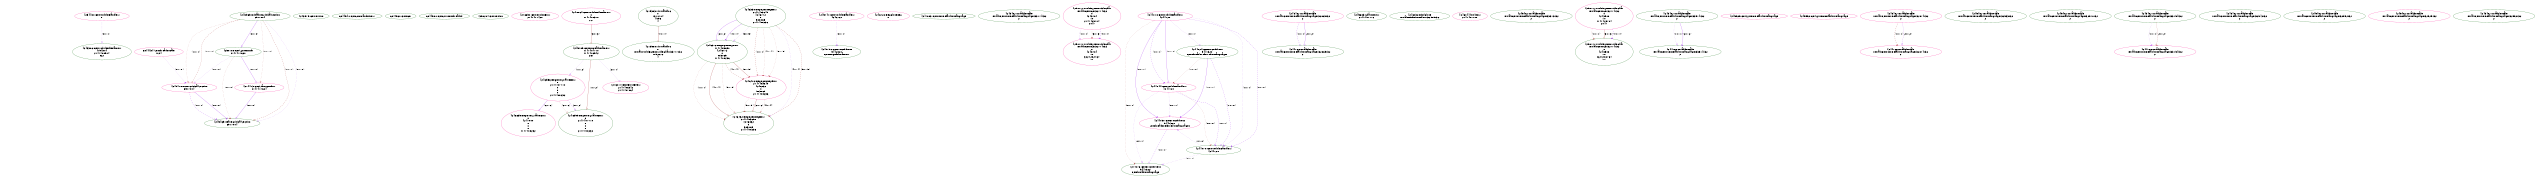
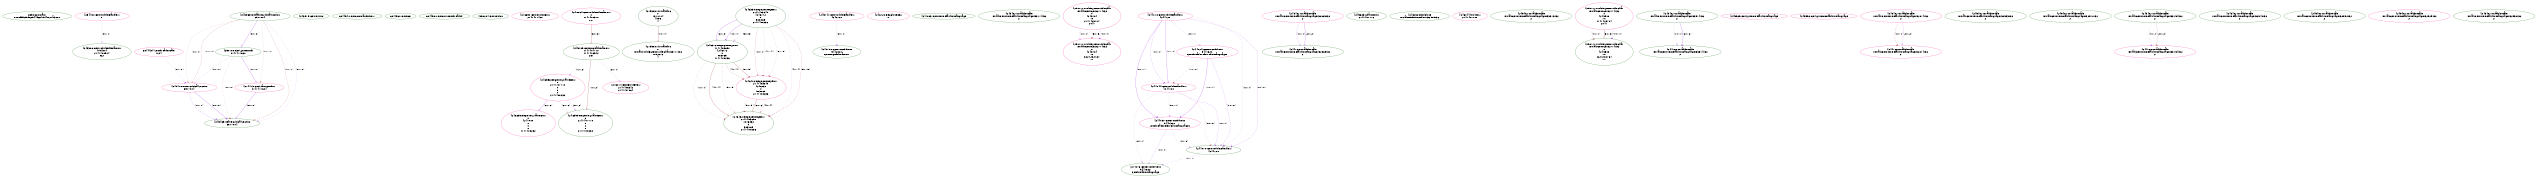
  digraph {
    node [color=darkgreen]
    edge [arrowhead=tee color=purple style=dotted]
+   n1 [label="6850628.main\n0008fdfc59d62544fccd754b827a3800"]
    n2 [color=deeppink label="4254480.GetModuleHandleW\n0"]
    n3 [label="4243306.GetModuleFileNameW\n4194304\n2147408904\n522"]
    n4 [color=deeppink label="6844434.SetThreadLocale\n1024"]
    n5 [color=deeppink label="4245418.EnterCriticalSection\n6917004"]
    n6 [label="4243965.InitializeCriticalSection\n6917004"]
    n7 [label="4250188.GetSystemInfo\n2147417660"]
    n8 [color=deeppink label="4214413.GetStartupInfoW\n2147417624"]
    n9 [label="4245469.LeaveCriticalSection\n6917004"]
    n10 [label="4243979.GetVersion\n"]
    n11 [label="6844540.GetCommandLineW\n"]
    n12 [label="6844560.GetACP\n"]
    n13 [label="6844580.GetCurrentThreadId\n"]
    n14 [label="4250204.GetVersion\n"]
    n15 [color=deeppink label="4276690.GetVersionExW\n2147417420"]
    n16 [color=deeppink label="4248064.GetModuleFileNameW\n0\n2147408370\n261"]
    n17 [label="4245785.GetLongPathNameW\n2147407710\n2147406542\n261"]
    n18 [color=deeppink label="4246556.RegQueryValueExW\n0\n2147407710\n0\n0\n0\n2147408232"]
    n19 [label="4246599.RegQueryValueExW\n0\n2147407710\n0\n0\n0\n2147408232"]
    n20 [color=deeppink label="4246014.FindFirstFileW\n2147406542\n2147407064"]
    n21 [label="4215383.VirtualAlloc\n0\n1310704\n4096\n4"]
    n22 [label="4215588.VirtualAlloc\n0\nretval_MultiByteToWideChar_33777_32\n1052672\n4"]
    n23 [label="4246338.RegOpenKeyExW\n2147483649\n4246772\n0\n983065\n2147408236"]
    n24 [label="4246372.RegOpenKeyExW\n2147483650\n4246772\n0\n983065\n2147408236"]
    n25 [color=deeppink label="4246402.RegOpenKeyExW\n2147483649\n4246832\n0\n983065\n2147408236"]
    n26 [label="4246432.RegOpenKeyExW\n2147483650\n4246832\n0\n983065\n2147408236"]
    n27 [color=deeppink label="4245741.GetModuleHandleW\n4246160"]
    n28 [label="4245758.GetProcAddress\n9441320\nGetLongPathNameW"]
    n29 [color=deeppink label="4246635.RegQueryValueExW\n0\n4247000\n0\n0\n0\n2147408232"]
    n30 [color=deeppink label="4246722.RegCloseKey\n0"]
    n31 [label="4247883.GetUserDefaultUILanguage\n"]
    n32 [label="4245487.IsValidLocale\nretval_GetUserDefaultUILanguage_33174_32\n2"]
    n33 [color=deeppink label="4250171.MultiByteToWideChar\nretval_GetACP_32774_32\n0\n4243784\n10\n2147403704\n2047"]
    n34 [color=deeppink label="4250171.MultiByteToWideChar\nretval_GetACP_32774_32\n0\n4243784\n10\n3224282764\n11"]
    n35 [color=deeppink label="4244018.GetModuleHandleW\n4244120"]
-   n36 [label="4244024.GetProcAddress\n9441320\nGetThreadPreferredUILanguages"]
+   n36 [color=deeppink label="4244024.GetProcAddress\n9441320\nGetThreadPreferredUILanguages"]
    n37 [color=deeppink label="4244044.GetModuleHandleW\n4244120"]
    n38 [color=deeppink label="4244050.GetProcAddress\n9441320\nSetThreadPreferredUILanguages"]
    n39 [label="4244070.GetModuleHandleW\n4244120"]
    n40 [label="4244076.GetProcAddress\n9441320\nGetThreadUILanguage"]
    n41 [color=deeppink label="4245487.IsValidLocale\nretval_GetUserDefaultUILanguage_32869_32\n2"]
    n42 [label="4244766.IsValidLocale\nretval_GetUserDefaultUILanguage_32869_32\n2"]
    n43 [label="4245683.CharNextW\n2147407716"]
    n44 [label="4246032.FindClose\nretval_FindFirstFileW_32989_32"]
    n45 [color=deeppink label="4246044.lstrlenW\n2147407108"]
    n46 [label="4245487.IsValidLocale\nretval_GetUserDefaultUILanguage_33313_32\n2"]
    n47 [color=deeppink label="4250171.MultiByteToWideChar\nretval_GetACP_32774_32\n0\n4243508\n10\n2147403704\n2047"]
    n48 [label="4250171.MultiByteToWideChar\nretval_GetACP_32774_32\n0\n4243508\n10\n3224282764\n11"]
    n49 [label="4245487.IsValidLocale\nretval_GetUserDefaultUILanguage_33514_32\n2"]
    n50 [label="4244766.IsValidLocale\nretval_GetUserDefaultUILanguage_33514_32\n2"]
    n51 [color=deeppink label="4245525.GetSystemDefaultUILanguage\n"]
    n52 [color=deeppink label="4245552.GetSystemDefaultUILanguage\n"]
    n53 [color=deeppink label="4245487.IsValidLocale\nretval_GetUserDefaultUILanguage_32874_32\n2"]
    n54 [color=deeppink label="4244766.IsValidLocale\nretval_GetUserDefaultUILanguage_32874_32\n2"]
    n55 [label="4245487.IsValidLocale\nretval_GetUserDefaultUILanguage_32933_32\n2"]
    n56 [label="4245487.IsValidLocale\nretval_GetUserDefaultUILanguage_32970_32\n2"]
    n57 [label="4245487.IsValidLocale\nretval_GetUserDefaultUILanguage_33154_32\n2"]
    n58 [color=deeppink label="4244766.IsValidLocale\nretval_GetUserDefaultUILanguage_33154_32\n2"]
    n59 [label="4245487.IsValidLocale\nretval_GetUserDefaultUILanguage_32942_32\n2"]
    n60 [label="4245487.IsValidLocale\nretval_GetUserDefaultUILanguage_32952_32\n2"]
    n61 [color=deeppink label="4245487.IsValidLocale\nretval_GetUserDefaultUILanguage_32925_32\n2"]
    n62 [label="4245487.IsValidLocale\nretval_GetUserDefaultUILanguage_32992_32\n2"]
    n2 -> n3 [arrowhead=onormal label="(0-->1)"]
    n4 -> n5 [label="(0-->0)"]
    n5 -> n9 [label="(1-->1)" style=dashed]
    n5 -> n9 [label="(0-->0)" style=solid]
    n6 -> n5 [arrowhead=onormal color=brown label="(1-->1)"]
    n6 -> n5 [arrowhead=odot color=brown label="(0-->0)" style=dashed]
    n6 -> n7 [arrowhead=onormal label="(0-->0)" style=solid]
    n6 -> n8 [arrowhead=onormal color=brown label="(0-->0)"]
    n6 -> n9 [arrowhead=onormal color=brown label="(1-->1)" style=dashed]
    n6 -> n9 [arrowhead=odot label="(0-->0)"]
    n7 -> n5 [arrowhead=odot label="(0-->0)"]
    n7 -> n8 [arrowhead=odot label="(0-->0)" style=solid]
    n7 -> n9 [color=brown label="(0-->0)"]
    n8 -> n9 [arrowhead=onormal label="(0-->0)" style=solid]
    n16 -> n17 [arrowhead=odot color=brown label="(3-->3)" style=solid]
    n17 -> n18 [arrowhead=onormal label="(1-->2)"]
    n17 -> n19 [arrowhead=onormal color=brown label="(1-->2)" style=solid]
    n17 -> n20 [arrowhead=odot label="(2-->1)"]
    n18 -> n19 [arrowhead=onormal label="(2-->2)" style=dashed]
    n18 -> n19 [arrowhead=odot color=brown label="(6-->6)"]
    n18 -> n29 [arrowhead=onormal label="(6-->6)" style=solid]
    n21 -> n22 [arrowhead=odot color=brown label="(4-->4)" style=solid]
    n23 -> n24 [arrowhead=odot label="(2-->2)" style=solid]
    n23 -> n24 [label="(4-->4)" style=solid]
    n23 -> n24 [arrowhead=onormal label="(5-->5)"]
    n23 -> n25 [arrowhead=onormal color=brown label="(1-->1)" style=dashed]
    n23 -> n25 [color=brown label="(4-->4)"]
    n23 -> n25 [color=brown label="(5-->5)"]
    n23 -> n26 [arrowhead=odot label="(4-->4)"]
    n23 -> n26 [color=brown label="(5-->5)" style=dashed]
    n24 -> n25 [color=brown label="(4-->4)" style=dashed]
    n24 -> n25 [color=brown label="(5-->5)" style=solid]
    n24 -> n26 [color=brown label="(1-->1)"]
    n24 -> n26 [arrowhead=onormal color=brown label="(4-->4)" style=solid]
    n24 -> n26 [arrowhead=onormal color=brown label="(5-->5)"]
    n25 -> n26 [arrowhead=odot color=brown label="(2-->2)" style=solid]
    n25 -> n26 [arrowhead=onormal color=brown label="(4-->4)"]
    n25 -> n26 [color=brown label="(5-->5)"]
    n27 -> n28 [label="(0-->1)"]
    n33 -> n34 [arrowhead=odot label="(1-->1)"]
    n33 -> n34 [color=brown label="(3-->3)"]
    n33 -> n34 [label="(4-->4)" style=dashed]
    n35 -> n36 [arrowhead=odot label="(0-->1)"]
    n35 -> n37 [label="(1-->1)" style=dashed]
    n35 -> n37 [arrowhead=odot label="(0-->0)" style=solid]
    n35 -> n38 [label="(0-->1)" style=solid]
    n35 -> n39 [label="(1-->1)"]
    n35 -> n39 [label="(0-->0)" style=dashed]
-   n35 -> n40 [color=brown label="(0-->1)"]
    n36 -> n37 [color=brown label="(1-->0)"]
    n36 -> n38 [label="(1-->1)" style=solid]
    n36 -> n39 [arrowhead=odot label="(1-->0)" style=dashed]
    n37 -> n38 [arrowhead=onormal label="(0-->1)"]
    n37 -> n39 [label="(1-->1)" style=dashed]
    n37 -> n39 [color=brown label="(0-->0)"]
    n37 -> n40 [arrowhead=onormal label="(0-->1)"]
-   n39 -> n38 [arrowhead=onormal label="(1-->0)"]
+   n38 -> n39 [arrowhead=onormal label="(1-->0)"]
    n38 -> n40 [arrowhead=odot label="(1-->1)" style=dashed]
    n39 -> n40 [arrowhead=onormal label="(0-->1)"]
    n41 -> n42 [arrowhead=odot label="(1-->1)" style=dashed]
    n41 -> n42 [arrowhead=odot label="(2-->2)" style=solid]
    n47 -> n48 [color=brown label="(1-->1)"]
    n47 -> n48 [arrowhead=odot color=brown label="(3-->3)" style=solid]
    n47 -> n48 [label="(4-->4)" style=dashed]
    n49 -> n50 [arrowhead=onormal label="(1-->1)"]
    n49 -> n50 [label="(2-->2)" style=solid]
    n53 -> n54 [color=brown label="(1-->1)" style=dashed]
    n53 -> n54 [arrowhead=onormal label="(2-->2)" style=dashed]
    n57 -> n58 [label="(1-->1)"]
    n57 -> n58 [color=brown label="(2-->2)" style=dashed]
  }
